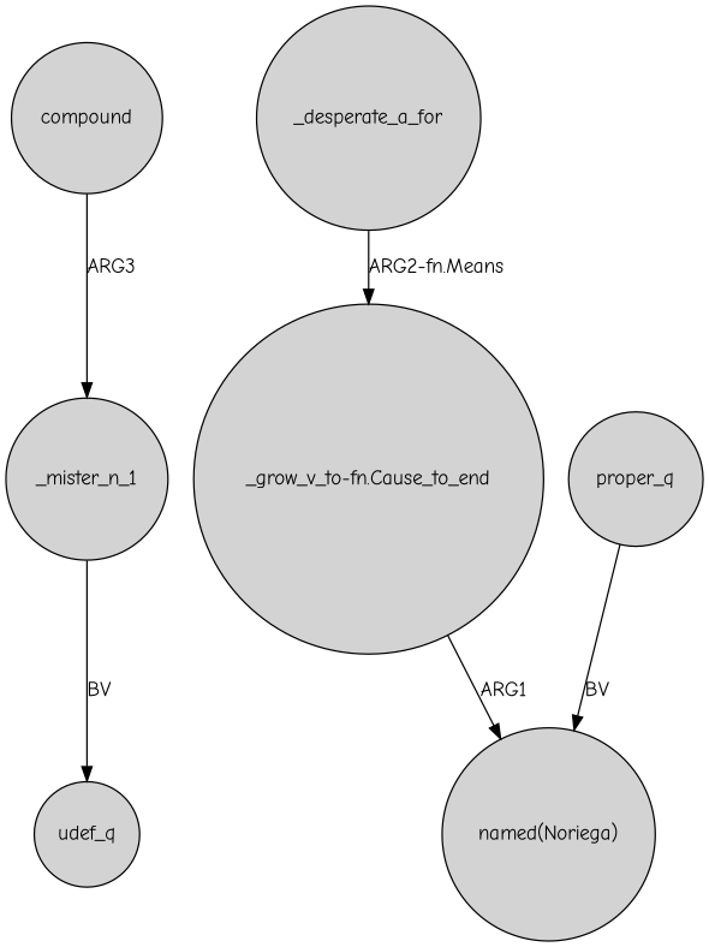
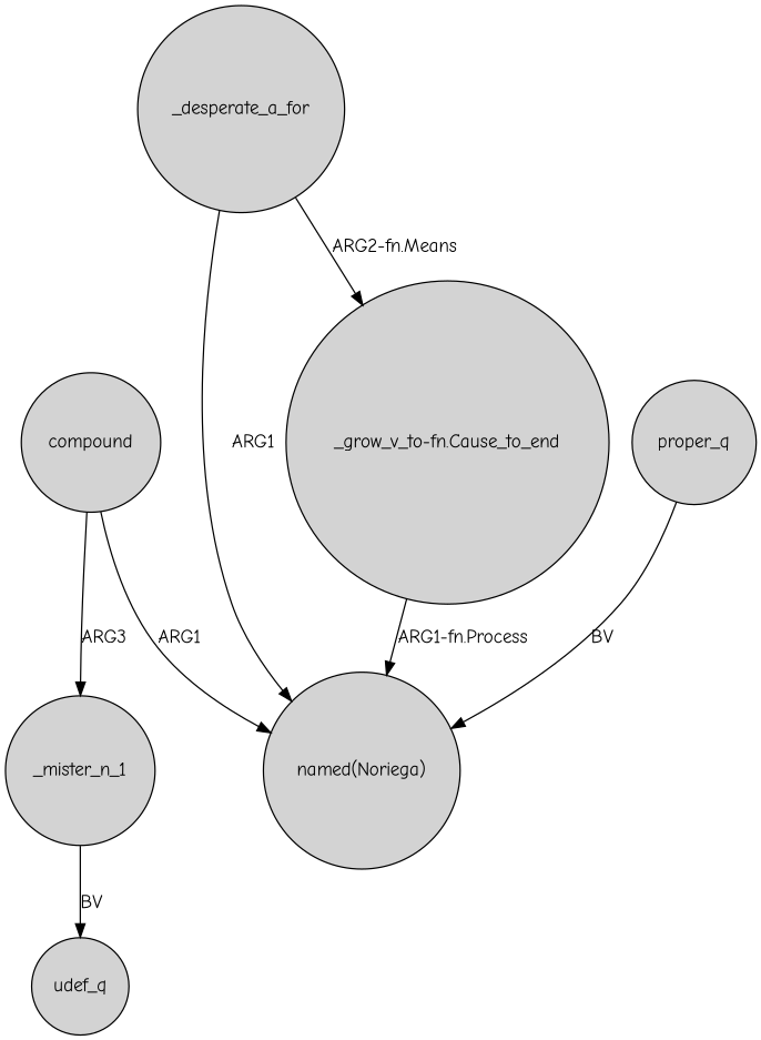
  digraph {
    fontname="Comic Neue"
    node [fontname="Comic Neue" shape=circle style=filled]
    edge [fontname="Comic Neue"]
    compound
    "named(Noriega)"
    _mister_n_1
    udef_q
    _desperate_a_for
    "_grow_v_to-fn.Cause_to_end"
    proper_q
+   compound -> "named(Noriega)" [label=ARG1]
    compound -> _mister_n_1 [label=ARG3]
    _mister_n_1 -> udef_q [label=BV]
+   _desperate_a_for -> "named(Noriega)" [label=ARG1]
    _desperate_a_for -> "_grow_v_to-fn.Cause_to_end" [label="ARG2-fn.Means"]
-   "_grow_v_to-fn.Cause_to_end" -> "named(Noriega)" [label=ARG1]
+   "_grow_v_to-fn.Cause_to_end" -> "named(Noriega)" [label="ARG1-fn.Process"]
    proper_q -> "named(Noriega)" [label=BV]
  }
